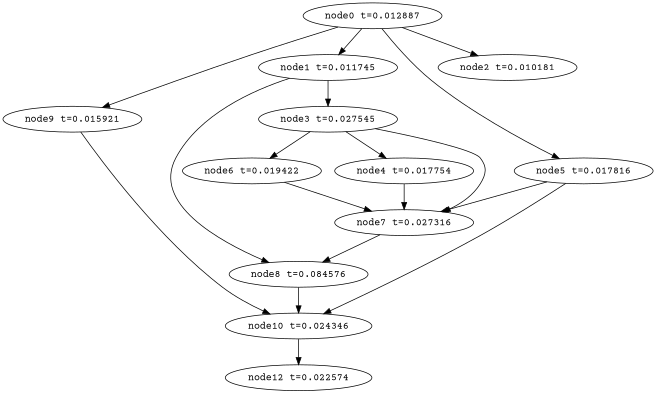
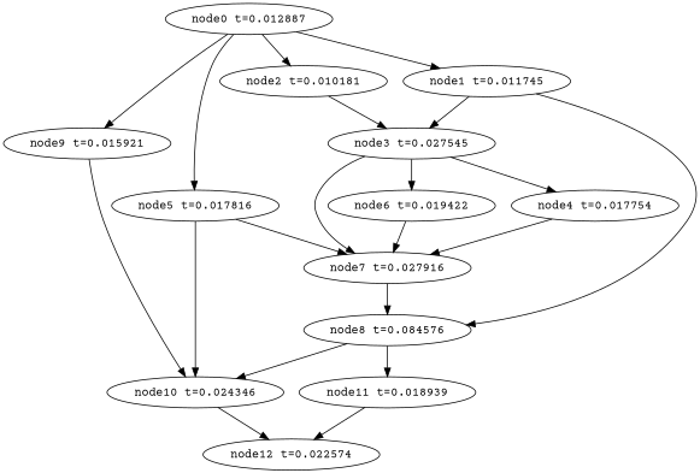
  digraph {
    fontname="Courier Prime"
    node [fontname="Courier Prime"]
    edge [fontname="Courier Prime"]
    n1 [label="node12 t=0.022574"]
+   n2 [label="node11 t=0.018939"]
    n3 [label="node10 t=0.024346"]
    n4 [label="node9 t=0.015921"]
    n5 [label="node8 t=0.084576"]
-   n6 [label="node7 t=0.027316"]
+   n6 [label="node7 t=0.027916"]
    n7 [label="node6 t=0.019422"]
    n8 [label="node5 t=0.017816"]
    n9 [label="node4 t=0.017754"]
    n10 [label="node3 t=0.027545"]
    n11 [label="node2 t=0.010181"]
    n12 [label="node1 t=0.011745"]
    n13 [label="node0 t=0.012887"]
+   n2 -> n1
    n3 -> n1
    n4 -> n3
+   n5 -> n2
    n5 -> n3
    n6 -> n5
    n7 -> n6
    n8 -> n3
    n8 -> n6
    n9 -> n6
    n10 -> n6
    n10 -> n7
    n10 -> n9
+   n11 -> n10
    n12 -> n5
    n12 -> n10
    n13 -> n4
    n13 -> n8
    n13 -> n11
    n13 -> n12
  }
